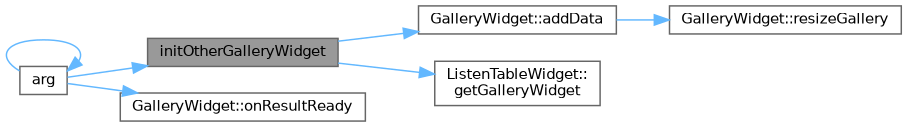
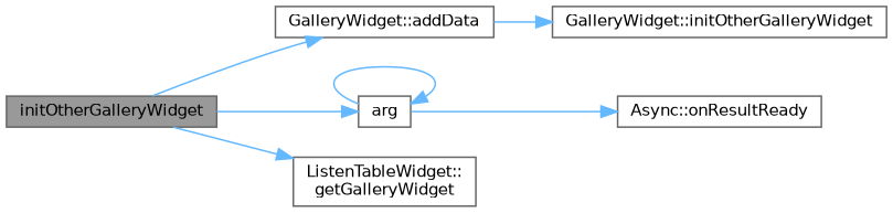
  digraph {
    rankdir=LR
    node [color=grey40 fillcolor=white fontname=Helvetica fontsize=10 shape=box style=filled]
    edge [color=steelblue1 fontname=Helvetica fontsize=10 labelfontname=Helvetica labelfontsize=10 style=solid]
    n1 [color=gray40 fillcolor=grey60 fontcolor=black height=0.2 label=initOtherGalleryWidget width=0.4]
    n2 [height=0.2 label="GalleryWidget::addData" width=0.4]
    n3 [height=0.2 label=arg width=0.4]
    n4 [height=0.2 label="ListenTableWidget::\lgetGalleryWidget" width=0.4]
-   n5 [height=0.2 label="GalleryWidget::resizeGallery" width=0.4]
-   n6 [height=0.2 label="GalleryWidget::onResultReady" width=0.4]
+   n5 [height=0.2 label="GalleryWidget::initOtherGalleryWidget" width=0.4]
+   n6 [height=0.2 label="Async::onResultReady" width=0.4]
    n1 -> n2
-   n3 -> n1
+   n1 -> n3
    n1 -> n4
    n2 -> n5
    n3 -> n3
    n3 -> n6
  }
